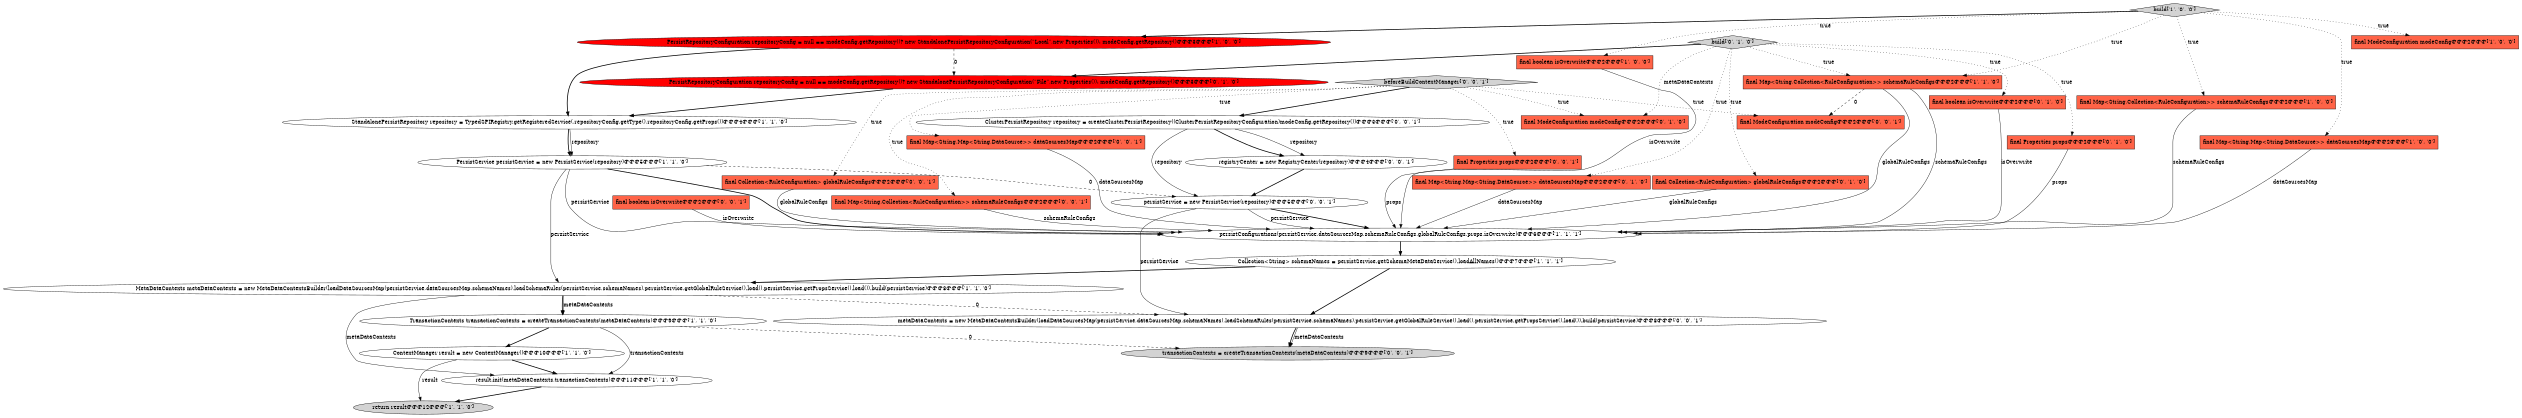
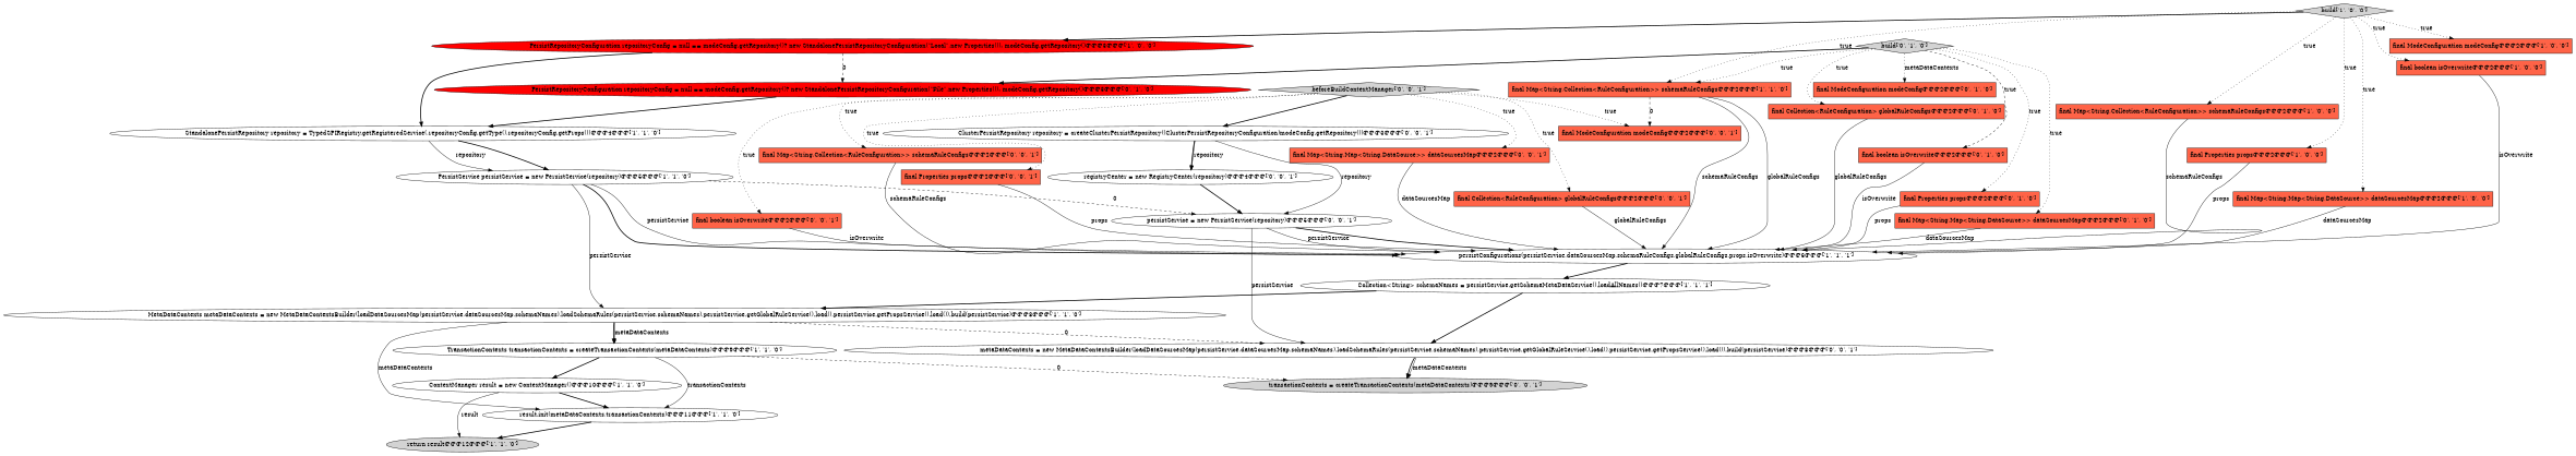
  digraph {
    node [fillcolor=tomato shape=box style=filled]
    edge [style=solid]
    n1 [label="final ModeConfiguration modeConfig@@@2@@@['0', '1', '0']"]
    n2 [fillcolor=white label="Collection<String> schemaNames = persistService.getSchemaMetaDataService().loadAllNames()@@@7@@@['1', '1', '1']" shape=ellipse]
    n3 [fillcolor=white label="metaDataContexts = new MetaDataContextsBuilder(loadDataSourcesMap(persistService,dataSourcesMap,schemaNames),loadSchemaRules(persistService,schemaNames),persistService.getGlobalRuleService().load(),persistService.getPropsService().load()).build(persistService)@@@8@@@['0', '0', '1']" shape=ellipse]
    n4 [fillcolor=white label="MetaDataContexts metaDataContexts = new MetaDataContextsBuilder(loadDataSourcesMap(persistService,dataSourcesMap,schemaNames),loadSchemaRules(persistService,schemaNames),persistService.getGlobalRuleService().load(),persistService.getPropsService().load()).build(persistService)@@@8@@@['1', '1', '0']" shape=ellipse]
    n5 [fillcolor=lightgray label="transactionContexts = createTransactionContexts(metaDataContexts)@@@9@@@['0', '0', '1']" shape=ellipse]
    n6 [fillcolor=white label="result.init(metaDataContexts,transactionContexts)@@@11@@@['1', '1', '0']" shape=ellipse]
    n7 [fillcolor=white label="TransactionContexts transactionContexts = createTransactionContexts(metaDataContexts)@@@9@@@['1', '1', '0']" shape=ellipse]
    n8 [fillcolor=white label="persistConfigurations(persistService,dataSourcesMap,schemaRuleConfigs,globalRuleConfigs,props,isOverwrite)@@@6@@@['1', '1', '1']" shape=ellipse]
    n9 [fillcolor=lightgray label="beforeBuildContextManager['0', '0', '1']" shape=diamond]
    n10 [fillcolor=white label="ClusterPersistRepository repository = createClusterPersistRepository((ClusterPersistRepositoryConfiguration)modeConfig.getRepository())@@@3@@@['0', '0', '1']" shape=ellipse]
    n11 [label="final ModeConfiguration modeConfig@@@2@@@['0', '0', '1']"]
    n12 [label="final Map<String,Map<String,DataSource>> dataSourcesMap@@@2@@@['0', '0', '1']"]
    n13 [label="final Properties props@@@2@@@['0', '0', '1']"]
    n14 [label="final Collection<RuleConfiguration> globalRuleConfigs@@@2@@@['0', '0', '1']"]
    n15 [label="final boolean isOverwrite@@@2@@@['0', '0', '1']"]
    n16 [label="final Map<String,Collection<RuleConfiguration>> schemaRuleConfigs@@@2@@@['0', '0', '1']"]
    n17 [fillcolor=white label="registryCenter = new RegistryCenter(repository)@@@4@@@['0', '0', '1']" shape=ellipse]
    n18 [fillcolor=white label="persistService = new PersistService(repository)@@@5@@@['0', '0', '1']" shape=ellipse]
    n19 [fillcolor=lightgray label="return result@@@12@@@['1', '1', '0']" shape=ellipse]
    n20 [label="final boolean isOverwrite@@@2@@@['1', '0', '0']"]
    n21 [fillcolor=white label="ContextManager result = new ContextManager()@@@10@@@['1', '1', '0']" shape=ellipse]
    n22 [fillcolor=red label="PersistRepositoryConfiguration repositoryConfig = null == modeConfig.getRepository()? new StandalonePersistRepositoryConfiguration(\"Local\",new Properties()): modeConfig.getRepository()@@@3@@@['1', '0', '0']" shape=ellipse]
    n23 [fillcolor=white label="StandalonePersistRepository repository = TypedSPIRegistry.getRegisteredService(,repositoryConfig.getType(),repositoryConfig.getProps())@@@4@@@['1', '1', '0']" shape=ellipse]
    n24 [fillcolor=red label="PersistRepositoryConfiguration repositoryConfig = null == modeConfig.getRepository()? new StandalonePersistRepositoryConfiguration(\"File\",new Properties()): modeConfig.getRepository()@@@3@@@['0', '1', '0']" shape=ellipse]
    n25 [fillcolor=white label="PersistService persistService = new PersistService(repository)@@@5@@@['1', '1', '0']" shape=ellipse]
    n26 [label="final Map<String,Collection<RuleConfiguration>> schemaRuleConfigs@@@2@@@['1', '1', '0']"]
    n27 [label="final Collection<RuleConfiguration> globalRuleConfigs@@@2@@@['0', '1', '0']"]
    n28 [fillcolor=lightgray label="build['0', '1', '0']" shape=diamond]
    n29 [label="final boolean isOverwrite@@@2@@@['0', '1', '0']"]
    n30 [label="final Properties props@@@2@@@['0', '1', '0']"]
    n31 [label="final Map<String,Map<String,DataSource>> dataSourcesMap@@@2@@@['0', '1', '0']"]
    n32 [fillcolor=lightgray label="build['1', '0', '0']" shape=diamond]
    n33 [label="final ModeConfiguration modeConfig@@@2@@@['1', '0', '0']"]
    n34 [label="final Map<String,Collection<RuleConfiguration>> schemaRuleConfigs@@@2@@@['1', '0', '0']"]
+   n35 [label="final Properties props@@@2@@@['1', '0', '0']"]
    n36 [label="final Map<String,Map<String,DataSource>> dataSourcesMap@@@2@@@['1', '0', '0']"]
    n2 -> n3 [style=bold]
    n2 -> n4 [style=bold]
    n3 -> n5 [style=bold]
    n3 -> n5 [label=metaDataContexts]
    n4 -> n3 [label=0 style=dashed]
    n4 -> n6 [label=metaDataContexts]
    n4 -> n7 [label=metaDataContexts]
    n4 -> n7 [style=bold]
    n6 -> n19 [style=bold]
    n7 -> n5 [label=0 style=dashed]
    n7 -> n6 [label=transactionContexts]
    n7 -> n21 [style=bold]
    n8 -> n2 [style=bold]
    n9 -> n10 [style=bold]
    n9 -> n11 [label=true style=dotted]
    n9 -> n12 [label=true style=dotted]
    n9 -> n13 [label=true style=dotted]
    n9 -> n14 [label=true style=dotted]
-   n9 -> n1 [label=true style=dotted]
+   n9 -> n15 [label=true style=dotted]
    n9 -> n16 [label=true style=dotted]
    n10 -> n17 [label=repository]
    n10 -> n17 [style=bold]
    n10 -> n18 [label=repository]
    n12 -> n8 [label=dataSourcesMap]
    n13 -> n8 [label=props]
    n14 -> n8 [label=globalRuleConfigs]
    n15 -> n8 [label=isOverwrite]
    n16 -> n8 [label=schemaRuleConfigs]
    n17 -> n18 [style=bold]
    n18 -> n3 [label=persistService]
    n18 -> n8 [style=bold]
    n18 -> n8 [label=persistService]
    n20 -> n8 [label=isOverwrite]
    n21 -> n6 [style=bold]
    n21 -> n19 [label=result]
    n22 -> n23 [style=bold]
    n22 -> n24 [label=0 style=dashed]
    n23 -> n25 [style=bold]
    n23 -> n25 [label=repository]
    n24 -> n23 [style=bold]
    n25 -> n4 [label=persistService]
    n25 -> n8 [style=bold]
    n25 -> n8 [label=persistService]
    n25 -> n18 [label=0 style=dashed]
    n26 -> n8 [label=schemaRuleConfigs]
    n26 -> n8 [label=globalRuleConfigs]
    n26 -> n11 [label=0 style=dashed]
    n27 -> n8 [label=globalRuleConfigs]
    n28 -> n1 [label=metaDataContexts style=dotted]
    n28 -> n24 [style=bold]
    n28 -> n26 [label=true style=dotted]
    n28 -> n27 [label=true style=dotted]
-   n28 -> n29 [label=true style=dotted]
+   n28 -> n29 [label=true style=dashed]
    n28 -> n30 [label=true style=dotted]
    n28 -> n31 [label=true style=dotted]
    n29 -> n8 [label=isOverwrite]
    n30 -> n8 [label=props]
    n31 -> n8 [label=dataSourcesMap]
    n32 -> n20 [label=true style=dotted]
    n32 -> n22 [style=bold]
    n32 -> n26 [label=true style=dotted]
    n32 -> n33 [label=true style=dotted]
    n32 -> n34 [label=true style=dotted]
+   n32 -> n35 [label=true style=dotted]
    n32 -> n36 [label=true style=dotted]
    n34 -> n8 [label=schemaRuleConfigs]
+   n35 -> n8 [label=props]
    n36 -> n8 [label=dataSourcesMap]
  }
